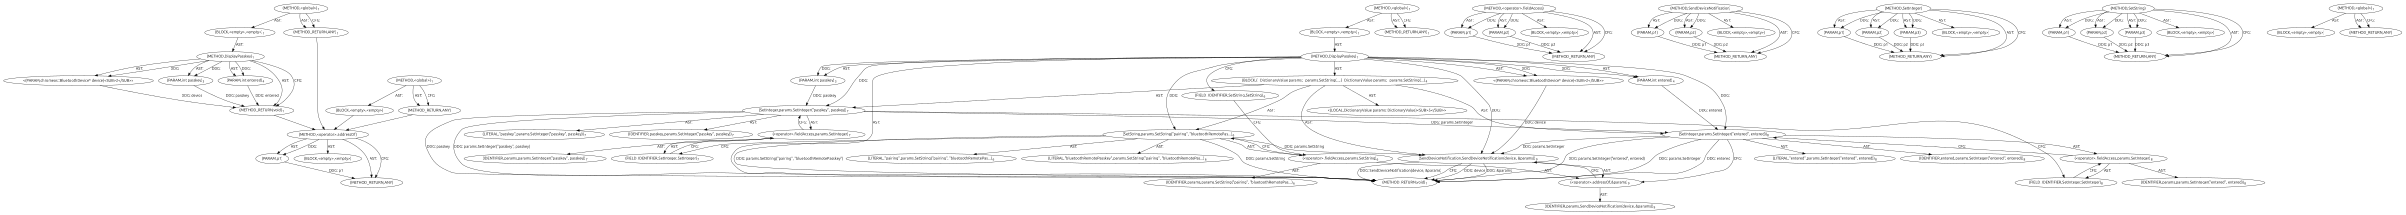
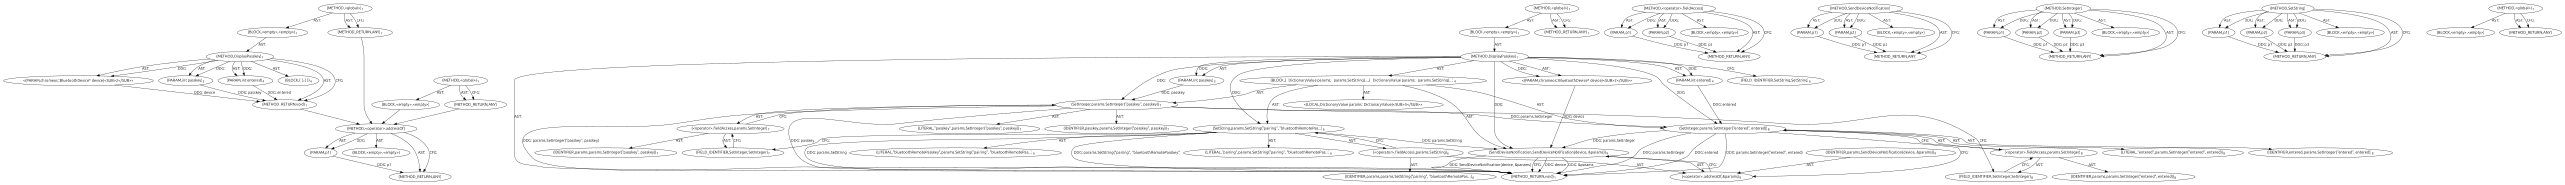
  digraph {
    fontname=Ubuntu
    node [fontname=Ubuntu]
    edge [fontname=Ubuntu]
    n1 [label=<(METHOD,&lt;global&gt;)<SUB>1</SUB>>]
    n2 [label=<(BLOCK,&lt;empty&gt;,&lt;empty&gt;)<SUB>1</SUB>>]
    n3 [label=<(METHOD_RETURN,ANY)<SUB>1</SUB>>]
    n4 [label=<(METHOD,DisplayPasskey)<SUB>1</SUB>>]
    n5 [label=<(METHOD,&lt;operator&gt;.addressOf)>]
    n6 [label="<(PARAM,chromeos::BluetoothDevice* device)<SUB>2</SUB>>"]
    n7 [label=<(PARAM,int passkey)<SUB>3</SUB>>]
    n8 [label=<(PARAM,int entered)<SUB>4</SUB>>]
+   n9 [label=<(BLOCK,{  },{  })<SUB>4</SUB>>]
    n10 [label=<(METHOD_RETURN,void)<SUB>1</SUB>>]
    n11 [label=<(PARAM,p1)>]
    n12 [label=<(BLOCK,&lt;empty&gt;,&lt;empty&gt;)>]
    n13 [label=<(METHOD_RETURN,ANY)>]
    n14 [label=<(METHOD,&lt;global&gt;)<SUB>1</SUB>>]
    n15 [label=<(BLOCK,&lt;empty&gt;,&lt;empty&gt;)>]
    n16 [label=<(METHOD_RETURN,ANY)>]
    n17 [label=<(METHOD,&lt;global&gt;)<SUB>1</SUB>>]
    n18 [label=<(BLOCK,&lt;empty&gt;,&lt;empty&gt;)<SUB>1</SUB>>]
    n19 [label=<(METHOD_RETURN,ANY)<SUB>1</SUB>>]
    n20 [label=<(METHOD,DisplayPasskey)<SUB>1</SUB>>]
    n21 [label="<(PARAM,chromeos::BluetoothDevice* device)<SUB>2</SUB>>"]
    n22 [label=<(PARAM,int passkey)<SUB>3</SUB>>]
    n23 [label=<(PARAM,int entered)<SUB>4</SUB>>]
    n24 [label=<(BLOCK,{   DictionaryValue params;   params.SetString(...,{   DictionaryValue params;   params.SetString(...)<SUB>4</SUB>>]
    n25 [label=<(SetString,params.SetString(&quot;pairing&quot;, &quot;bluetoothRemotePas...)<SUB>6</SUB>>]
    n26 [label=<(FIELD_IDENTIFIER,SetString,SetString)<SUB>6</SUB>>]
    n27 [label=<(SetInteger,params.SetInteger(&quot;passkey&quot;, passkey))<SUB>7</SUB>>]
    n28 [label=<(SetInteger,params.SetInteger(&quot;entered&quot;, entered))<SUB>8</SUB>>]
    n29 [label=<(SendDeviceNotification,SendDeviceNotification(device, &amp;params))<SUB>9</SUB>>]
    n30 [label=<(METHOD_RETURN,void)<SUB>1</SUB>>]
    n31 [label="<(LOCAL,DictionaryValue params: DictionaryValue)<SUB>5</SUB>>"]
    n32 [label=<(&lt;operator&gt;.fieldAccess,params.SetString)<SUB>6</SUB>>]
    n33 [label=<(LITERAL,&quot;pairing&quot;,params.SetString(&quot;pairing&quot;, &quot;bluetoothRemotePas...)<SUB>6</SUB>>]
    n34 [label=<(LITERAL,&quot;bluetoothRemotePasskey&quot;,params.SetString(&quot;pairing&quot;, &quot;bluetoothRemotePas...)<SUB>6</SUB>>]
    n35 [label=<(FIELD_IDENTIFIER,SetInteger,SetInteger)<SUB>7</SUB>>]
    n36 [label=<(&lt;operator&gt;.fieldAccess,params.SetInteger)<SUB>7</SUB>>]
    n37 [label=<(LITERAL,&quot;passkey&quot;,params.SetInteger(&quot;passkey&quot;, passkey))<SUB>7</SUB>>]
    n38 [label=<(IDENTIFIER,passkey,params.SetInteger(&quot;passkey&quot;, passkey))<SUB>7</SUB>>]
    n39 [label=<(FIELD_IDENTIFIER,SetInteger,SetInteger)<SUB>8</SUB>>]
    n40 [label=<(&lt;operator&gt;.fieldAccess,params.SetInteger)<SUB>8</SUB>>]
    n41 [label=<(LITERAL,&quot;entered&quot;,params.SetInteger(&quot;entered&quot;, entered))<SUB>8</SUB>>]
    n42 [label=<(IDENTIFIER,entered,params.SetInteger(&quot;entered&quot;, entered))<SUB>8</SUB>>]
    n43 [label=<(&lt;operator&gt;.addressOf,&amp;params)<SUB>9</SUB>>]
    n44 [label=<(IDENTIFIER,params,params.SetString(&quot;pairing&quot;, &quot;bluetoothRemotePas...)<SUB>6</SUB>>]
    n45 [label=<(IDENTIFIER,params,params.SetInteger(&quot;passkey&quot;, passkey))<SUB>7</SUB>>]
    n46 [label=<(IDENTIFIER,params,params.SetInteger(&quot;entered&quot;, entered))<SUB>8</SUB>>]
    n47 [label=<(IDENTIFIER,params,SendDeviceNotification(device, &amp;params))<SUB>9</SUB>>]
    n48 [label=<(METHOD,&lt;operator&gt;.fieldAccess)>]
    n49 [label=<(PARAM,p1)>]
    n50 [label=<(PARAM,p2)>]
    n51 [label=<(BLOCK,&lt;empty&gt;,&lt;empty&gt;)>]
    n52 [label=<(METHOD_RETURN,ANY)>]
    n53 [label=<(METHOD,SendDeviceNotification)>]
    n54 [label=<(PARAM,p1)>]
    n55 [label=<(PARAM,p2)>]
    n56 [label=<(BLOCK,&lt;empty&gt;,&lt;empty&gt;)>]
    n57 [label=<(METHOD_RETURN,ANY)>]
    n58 [label=<(METHOD,SetInteger)>]
    n59 [label=<(PARAM,p1)>]
    n60 [label=<(PARAM,p2)>]
    n61 [label=<(PARAM,p3)>]
    n62 [label=<(BLOCK,&lt;empty&gt;,&lt;empty&gt;)>]
    n63 [label=<(METHOD_RETURN,ANY)>]
    n64 [label=<(METHOD,SetString)>]
    n65 [label=<(PARAM,p1)>]
    n66 [label=<(PARAM,p2)>]
    n67 [label=<(PARAM,p3)>]
    n68 [label=<(BLOCK,&lt;empty&gt;,&lt;empty&gt;)>]
    n69 [label=<(METHOD_RETURN,ANY)>]
    n70 [label=<(METHOD,&lt;global&gt;)<SUB>1</SUB>>]
    n71 [label=<(BLOCK,&lt;empty&gt;,&lt;empty&gt;)>]
    n72 [label=<(METHOD_RETURN,ANY)>]
    n1 -> n2 [label="AST: "]
    n1 -> n3 [label="AST: "]
    n1 -> n3 [label="CFG: "]
    n2 -> n4 [label="AST: "]
    n3 -> n5
    n4 -> n6 [label="AST: "]
    n4 -> n6 [label="DDG: "]
    n4 -> n7 [label="AST: "]
    n4 -> n7 [label="DDG: "]
    n4 -> n8 [label="AST: "]
    n4 -> n8 [label="DDG: "]
+   n4 -> n9 [label="AST: "]
    n4 -> n10 [label="AST: "]
    n4 -> n10 [label="CFG: "]
    n5 -> n11 [label="AST: "]
    n5 -> n11 [label="DDG: "]
    n5 -> n12 [label="AST: "]
    n5 -> n13 [label="AST: "]
    n5 -> n13 [label="CFG: "]
    n6 -> n10 [label="DDG: device"]
    n7 -> n10 [label="DDG: passkey"]
    n8 -> n10 [label="DDG: entered"]
    n10 -> n5
    n11 -> n13 [label="DDG: p1"]
    n14 -> n15 [label="AST: "]
    n14 -> n16 [label="AST: "]
    n14 -> n16 [label="CFG: "]
    n15 -> n5
    n16 -> n5
    n17 -> n18 [label="AST: "]
    n17 -> n19 [label="AST: "]
    n17 -> n19 [label="CFG: "]
    n18 -> n20 [label="AST: "]
    n20 -> n21 [label="AST: "]
    n20 -> n21 [label="DDG: "]
    n20 -> n22 [label="AST: "]
    n20 -> n22 [label="DDG: "]
    n20 -> n23 [label="AST: "]
    n20 -> n23 [label="DDG: "]
    n20 -> n24 [label="AST: "]
    n20 -> n25 [label="DDG: "]
    n20 -> n26 [label="CFG: "]
    n20 -> n27 [label="DDG: "]
    n20 -> n28 [label="DDG: "]
    n20 -> n29 [label="DDG: "]
    n20 -> n30 [label="AST: "]
    n21 -> n29 [label="DDG: device"]
    n22 -> n27 [label="DDG: passkey"]
    n23 -> n28 [label="DDG: entered"]
    n24 -> n25 [label="AST: "]
    n24 -> n27 [label="AST: "]
    n24 -> n28 [label="AST: "]
    n24 -> n29 [label="AST: "]
    n24 -> n31 [label="AST: "]
    n25 -> n29 [label="DDG: params.SetString"]
    n25 -> n30 [label="DDG: params.SetString"]
    n25 -> n30 [label="DDG: params.SetString(&quot;pairing&quot;, &quot;bluetoothRemotePasskey&quot;)"]
    n25 -> n32 [label="AST: "]
    n25 -> n33 [label="AST: "]
    n25 -> n34 [label="AST: "]
    n25 -> n35 [label="CFG: "]
-   n26 -> n32 [label="CFG: "]
    n27 -> n28 [label="DDG: params.SetInteger"]
    n27 -> n30 [label="DDG: passkey"]
    n27 -> n30 [label="DDG: params.SetInteger(&quot;passkey&quot;, passkey)"]
    n27 -> n36 [label="AST: "]
    n27 -> n37 [label="AST: "]
    n27 -> n38 [label="AST: "]
    n27 -> n39 [label="CFG: "]
    n28 -> n29 [label="DDG: params.SetInteger"]
    n28 -> n30 [label="DDG: params.SetInteger"]
    n28 -> n30 [label="DDG: entered"]
    n28 -> n30 [label="DDG: params.SetInteger(&quot;entered&quot;, entered)"]
    n28 -> n40 [label="AST: "]
    n28 -> n41 [label="AST: "]
    n28 -> n42 [label="AST: "]
    n28 -> n43 [label="CFG: "]
    n29 -> n30 [label="CFG: "]
    n29 -> n30 [label="DDG: device"]
    n29 -> n30 [label="DDG: &amp;params"]
    n29 -> n30 [label="DDG: SendDeviceNotification(device, &amp;params)"]
    n29 -> n43 [label="AST: "]
    n32 -> n25 [label="CFG: "]
    n32 -> n43 [label="AST: "]
    n32 -> n44 [label="AST: "]
    n35 -> n36 [label="CFG: "]
    n36 -> n27 [label="CFG: "]
    n36 -> n35 [label="AST: "]
    n36 -> n45 [label="AST: "]
    n39 -> n40 [label="CFG: "]
    n40 -> n28 [label="CFG: "]
    n40 -> n39 [label="AST: "]
    n40 -> n46 [label="AST: "]
    n43 -> n29 [label="CFG: "]
-   n43 -> n47 [label="AST: "]
+   n47 -> n43 [label="AST: "]
    n48 -> n49 [label="AST: "]
    n48 -> n49 [label="DDG: "]
    n48 -> n50 [label="AST: "]
    n48 -> n50 [label="DDG: "]
    n48 -> n51 [label="AST: "]
    n48 -> n52 [label="AST: "]
    n48 -> n52 [label="CFG: "]
    n49 -> n52 [label="DDG: p1"]
    n50 -> n52 [label="DDG: p2"]
    n53 -> n54 [label="AST: "]
    n53 -> n54 [label="DDG: "]
    n53 -> n55 [label="AST: "]
    n53 -> n55 [label="DDG: "]
    n53 -> n56 [label="AST: "]
    n53 -> n57 [label="AST: "]
    n53 -> n57 [label="CFG: "]
    n54 -> n57 [label="DDG: p1"]
    n55 -> n57 [label="DDG: p2"]
    n58 -> n59 [label="AST: "]
    n58 -> n59 [label="DDG: "]
    n58 -> n60 [label="AST: "]
    n58 -> n60 [label="DDG: "]
    n58 -> n61 [label="AST: "]
    n58 -> n61 [label="DDG: "]
    n58 -> n62 [label="AST: "]
    n58 -> n63 [label="AST: "]
    n58 -> n63 [label="CFG: "]
    n59 -> n63 [label="DDG: p1"]
    n60 -> n63 [label="DDG: p2"]
    n61 -> n63 [label="DDG: p3"]
    n64 -> n65 [label="AST: "]
    n64 -> n65 [label="DDG: "]
    n64 -> n66 [label="AST: "]
    n64 -> n66 [label="DDG: "]
    n64 -> n67 [label="AST: "]
    n64 -> n67 [label="DDG: "]
    n64 -> n68 [label="AST: "]
    n64 -> n69 [label="AST: "]
    n64 -> n69 [label="CFG: "]
    n65 -> n69 [label="DDG: p1"]
    n66 -> n69 [label="DDG: p2"]
    n67 -> n69 [label="DDG: p3"]
    n70 -> n71 [label="AST: "]
    n70 -> n72 [label="AST: "]
    n70 -> n72 [label="CFG: "]
  }
